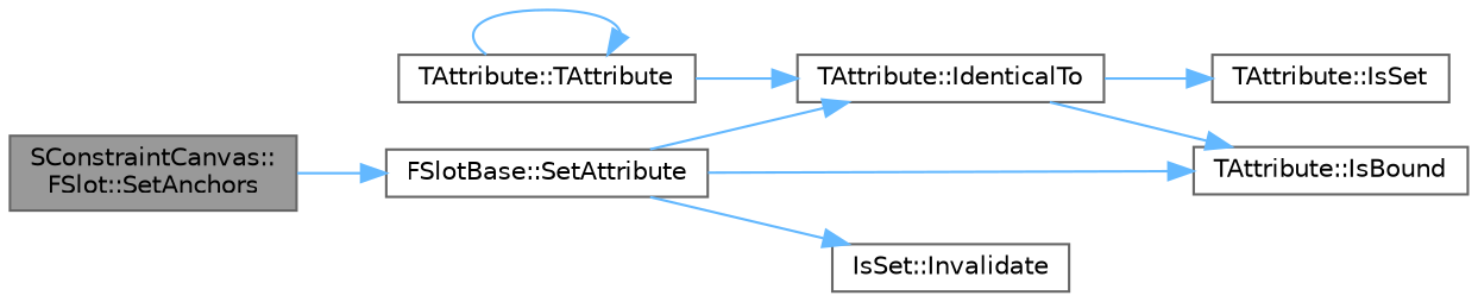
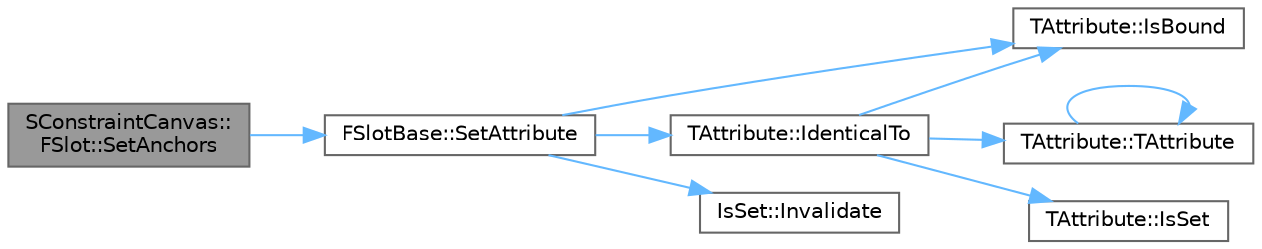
  digraph {
    rankdir=LR
    node [color=grey40 fillcolor=white fontname=Helvetica fontsize=10 shape=box style=filled]
    edge [color=steelblue1 fontname=Helvetica fontsize=10 labelfontname=Helvetica labelfontsize=10 style=solid]
    n1 [color=gray40 fillcolor=grey60 fontcolor=black height=0.2 label="SConstraintCanvas::\lFSlot::SetAnchors" width=0.4]
    n2 [height=0.2 label="FSlotBase::SetAttribute" width=0.4]
    n3 [height=0.2 label="TAttribute::IdenticalTo" width=0.4]
    n4 [height=0.2 label="TAttribute::IsBound" width=0.4]
    n5 [height=0.2 label="IsSet::Invalidate" width=0.4]
    n6 [height=0.2 label="TAttribute::TAttribute" width=0.4]
    n7 [height=0.2 label="TAttribute::IsSet" width=0.4]
    n1 -> n2
    n2 -> n3
    n2 -> n4
    n2 -> n5
    n3 -> n4
-   n6 -> n3
+   n3 -> n6
    n3 -> n7
    n6 -> n6
  }
